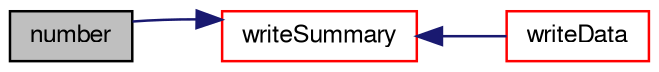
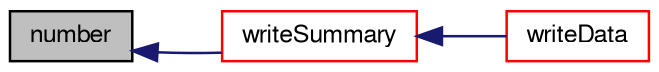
  digraph {
    rankdir=LR
    node [color=red fontname=FreeSans fontsize=10 shape=record]
    edge [color=midnightblue dir=back fontname=FreeSans fontsize=10 labelfontname=FreeSans labelfontsize=10 style=solid]
    n1 [color=black fillcolor=grey75 fontcolor=black height=0.2 label=number style=filled width=0.4]
    n2 [height=0.2 label=writeSummary width=0.4]
    n3 [height=0.2 label=writeData width=0.4]
-   n2 -> n1
+   n1 -> n2
    n2 -> n3
  }
